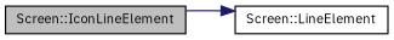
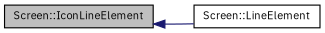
  digraph {
    rankdir=LR
    fontname="IBM Plex Sans"
    node [color=black fontname="IBM Plex Sans" fontsize=10 shape=record style=filled]
    n1 [fillcolor=grey75 fontcolor=black height=0.2 label="Screen::IconLineElement" width=0.4]
    n2 [fillcolor=white height=0.2 label="Screen::LineElement" width=0.4]
-   n2 -> n1 [color=midnightblue dir=back fontname="IBM Plex Sans" fontsize=10 labelfontname=Helvetica labelfontsize=10 style=solid]
+   n1 -> n2 [color=midnightblue dir=back fontname="IBM Plex Sans" fontsize=10 labelfontname=Helvetica labelfontsize=10 style=solid]
  }
